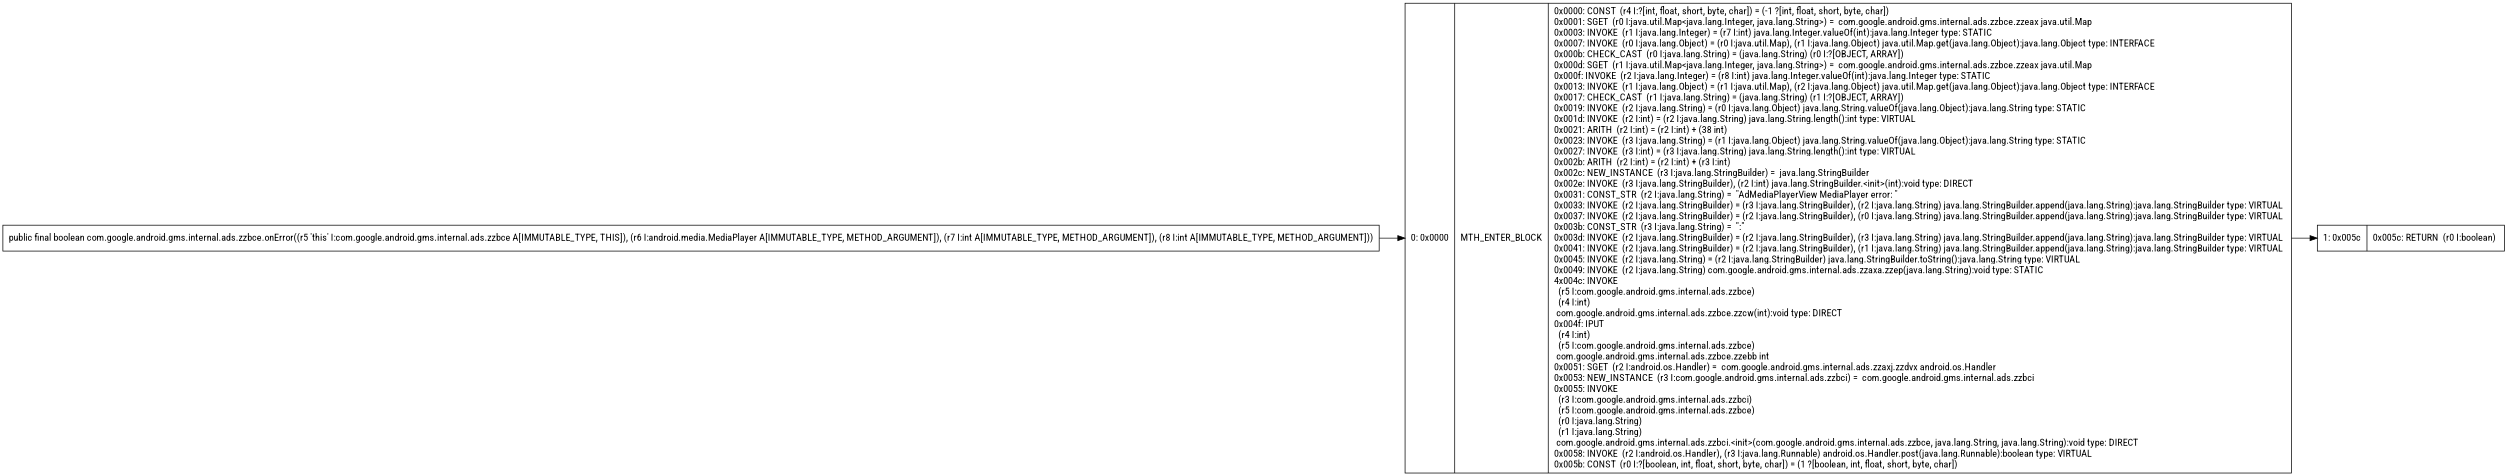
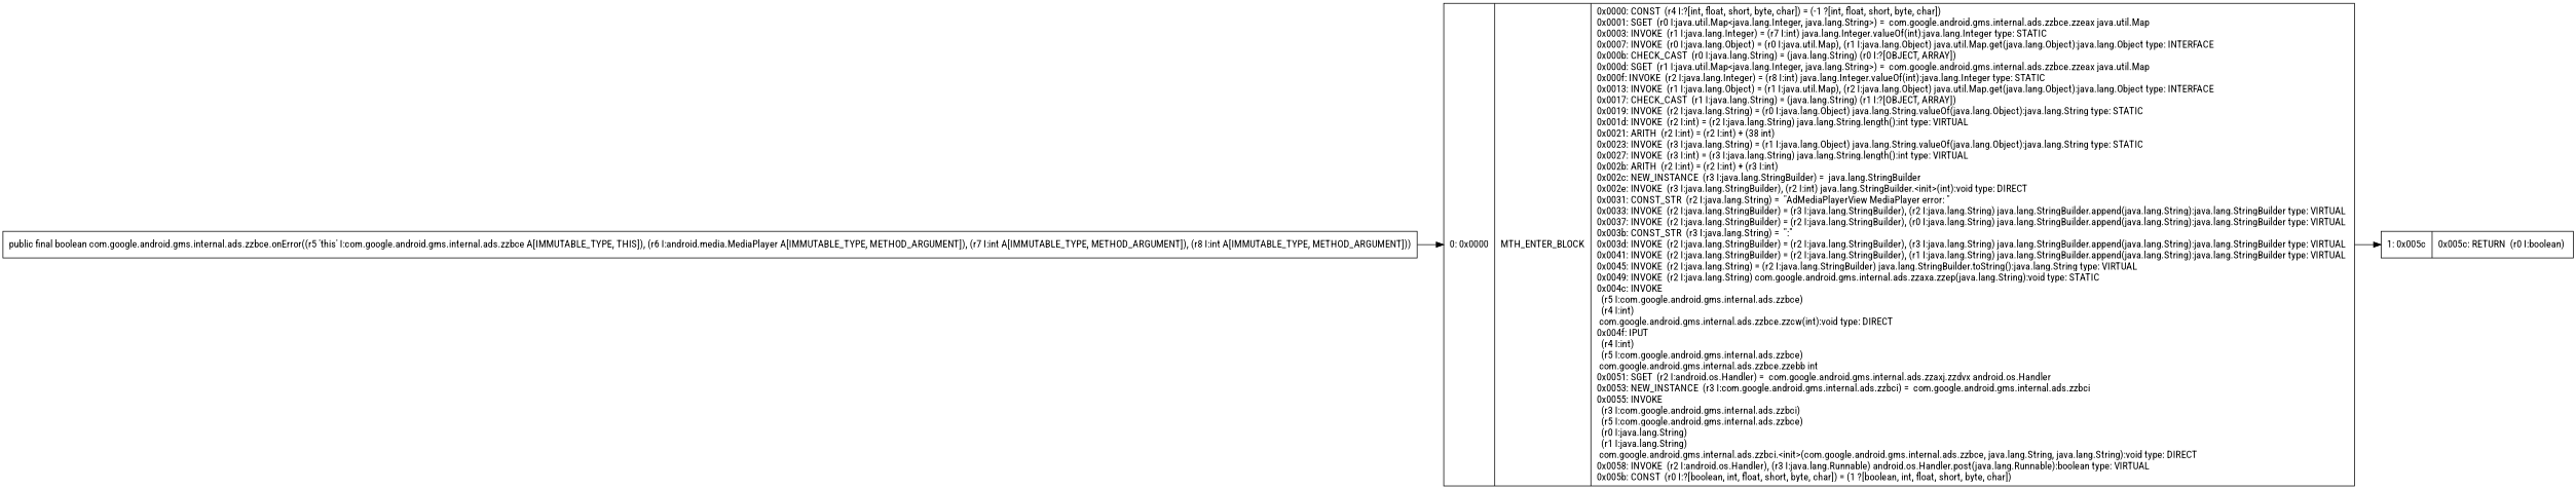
  digraph {
    rankdir=LR
    fontname="Roboto Condensed"
    node [shape=record fontname="Roboto Condensed"]
    edge [fontname="Roboto Condensed"]
-   n1 [label="{0\:\ 0x0000|MTH_ENTER_BLOCK\l|0x0000: CONST  (r4 I:?[int, float, short, byte, char]) = (\-1 ?[int, float, short, byte, char]) \l0x0001: SGET  (r0 I:java.util.Map\<java.lang.Integer, java.lang.String\>) =  com.google.android.gms.internal.ads.zzbce.zzeax java.util.Map \l0x0003: INVOKE  (r1 I:java.lang.Integer) = (r7 I:int) java.lang.Integer.valueOf(int):java.lang.Integer type: STATIC \l0x0007: INVOKE  (r0 I:java.lang.Object) = (r0 I:java.util.Map), (r1 I:java.lang.Object) java.util.Map.get(java.lang.Object):java.lang.Object type: INTERFACE \l0x000b: CHECK_CAST  (r0 I:java.lang.String) = (java.lang.String) (r0 I:?[OBJECT, ARRAY]) \l0x000d: SGET  (r1 I:java.util.Map\<java.lang.Integer, java.lang.String\>) =  com.google.android.gms.internal.ads.zzbce.zzeax java.util.Map \l0x000f: INVOKE  (r2 I:java.lang.Integer) = (r8 I:int) java.lang.Integer.valueOf(int):java.lang.Integer type: STATIC \l0x0013: INVOKE  (r1 I:java.lang.Object) = (r1 I:java.util.Map), (r2 I:java.lang.Object) java.util.Map.get(java.lang.Object):java.lang.Object type: INTERFACE \l0x0017: CHECK_CAST  (r1 I:java.lang.String) = (java.lang.String) (r1 I:?[OBJECT, ARRAY]) \l0x0019: INVOKE  (r2 I:java.lang.String) = (r0 I:java.lang.Object) java.lang.String.valueOf(java.lang.Object):java.lang.String type: STATIC \l0x001d: INVOKE  (r2 I:int) = (r2 I:java.lang.String) java.lang.String.length():int type: VIRTUAL \l0x0021: ARITH  (r2 I:int) = (r2 I:int) + (38 int) \l0x0023: INVOKE  (r3 I:java.lang.String) = (r1 I:java.lang.Object) java.lang.String.valueOf(java.lang.Object):java.lang.String type: STATIC \l0x0027: INVOKE  (r3 I:int) = (r3 I:java.lang.String) java.lang.String.length():int type: VIRTUAL \l0x002b: ARITH  (r2 I:int) = (r2 I:int) + (r3 I:int) \l0x002c: NEW_INSTANCE  (r3 I:java.lang.StringBuilder) =  java.lang.StringBuilder \l0x002e: INVOKE  (r3 I:java.lang.StringBuilder), (r2 I:int) java.lang.StringBuilder.\<init\>(int):void type: DIRECT \l0x0031: CONST_STR  (r2 I:java.lang.String) =  \"AdMediaPlayerView MediaPlayer error: \" \l0x0033: INVOKE  (r2 I:java.lang.StringBuilder) = (r3 I:java.lang.StringBuilder), (r2 I:java.lang.String) java.lang.StringBuilder.append(java.lang.String):java.lang.StringBuilder type: VIRTUAL \l0x0037: INVOKE  (r2 I:java.lang.StringBuilder) = (r2 I:java.lang.StringBuilder), (r0 I:java.lang.String) java.lang.StringBuilder.append(java.lang.String):java.lang.StringBuilder type: VIRTUAL \l0x003b: CONST_STR  (r3 I:java.lang.String) =  \":\" \l0x003d: INVOKE  (r2 I:java.lang.StringBuilder) = (r2 I:java.lang.StringBuilder), (r3 I:java.lang.String) java.lang.StringBuilder.append(java.lang.String):java.lang.StringBuilder type: VIRTUAL \l0x0041: INVOKE  (r2 I:java.lang.StringBuilder) = (r2 I:java.lang.StringBuilder), (r1 I:java.lang.String) java.lang.StringBuilder.append(java.lang.String):java.lang.StringBuilder type: VIRTUAL \l0x0045: INVOKE  (r2 I:java.lang.String) = (r2 I:java.lang.StringBuilder) java.lang.StringBuilder.toString():java.lang.String type: VIRTUAL \l0x0049: INVOKE  (r2 I:java.lang.String) com.google.android.gms.internal.ads.zzaxa.zzep(java.lang.String):void type: STATIC \l4x004c: INVOKE  \l  (r5 I:com.google.android.gms.internal.ads.zzbce)\l  (r4 I:int)\l com.google.android.gms.internal.ads.zzbce.zzcw(int):void type: DIRECT \l0x004f: IPUT  \l  (r4 I:int)\l  (r5 I:com.google.android.gms.internal.ads.zzbce)\l com.google.android.gms.internal.ads.zzbce.zzebb int \l0x0051: SGET  (r2 I:android.os.Handler) =  com.google.android.gms.internal.ads.zzaxj.zzdvx android.os.Handler \l0x0053: NEW_INSTANCE  (r3 I:com.google.android.gms.internal.ads.zzbci) =  com.google.android.gms.internal.ads.zzbci \l0x0055: INVOKE  \l  (r3 I:com.google.android.gms.internal.ads.zzbci)\l  (r5 I:com.google.android.gms.internal.ads.zzbce)\l  (r0 I:java.lang.String)\l  (r1 I:java.lang.String)\l com.google.android.gms.internal.ads.zzbci.\<init\>(com.google.android.gms.internal.ads.zzbce, java.lang.String, java.lang.String):void type: DIRECT \l0x0058: INVOKE  (r2 I:android.os.Handler), (r3 I:java.lang.Runnable) android.os.Handler.post(java.lang.Runnable):boolean type: VIRTUAL \l0x005b: CONST  (r0 I:?[boolean, int, float, short, byte, char]) = (1 ?[boolean, int, float, short, byte, char]) \l}"]
+   n1 [label="{0\:\ 0x0000|MTH_ENTER_BLOCK\l|0x0000: CONST  (r4 I:?[int, float, short, byte, char]) = (\-1 ?[int, float, short, byte, char]) \l0x0001: SGET  (r0 I:java.util.Map\<java.lang.Integer, java.lang.String\>) =  com.google.android.gms.internal.ads.zzbce.zzeax java.util.Map \l0x0003: INVOKE  (r1 I:java.lang.Integer) = (r7 I:int) java.lang.Integer.valueOf(int):java.lang.Integer type: STATIC \l0x0007: INVOKE  (r0 I:java.lang.Object) = (r0 I:java.util.Map), (r1 I:java.lang.Object) java.util.Map.get(java.lang.Object):java.lang.Object type: INTERFACE \l0x000b: CHECK_CAST  (r0 I:java.lang.String) = (java.lang.String) (r0 I:?[OBJECT, ARRAY]) \l0x000d: SGET  (r1 I:java.util.Map\<java.lang.Integer, java.lang.String\>) =  com.google.android.gms.internal.ads.zzbce.zzeax java.util.Map \l0x000f: INVOKE  (r2 I:java.lang.Integer) = (r8 I:int) java.lang.Integer.valueOf(int):java.lang.Integer type: STATIC \l0x0013: INVOKE  (r1 I:java.lang.Object) = (r1 I:java.util.Map), (r2 I:java.lang.Object) java.util.Map.get(java.lang.Object):java.lang.Object type: INTERFACE \l0x0017: CHECK_CAST  (r1 I:java.lang.String) = (java.lang.String) (r1 I:?[OBJECT, ARRAY]) \l0x0019: INVOKE  (r2 I:java.lang.String) = (r0 I:java.lang.Object) java.lang.String.valueOf(java.lang.Object):java.lang.String type: STATIC \l0x001d: INVOKE  (r2 I:int) = (r2 I:java.lang.String) java.lang.String.length():int type: VIRTUAL \l0x0021: ARITH  (r2 I:int) = (r2 I:int) + (38 int) \l0x0023: INVOKE  (r3 I:java.lang.String) = (r1 I:java.lang.Object) java.lang.String.valueOf(java.lang.Object):java.lang.String type: STATIC \l0x0027: INVOKE  (r3 I:int) = (r3 I:java.lang.String) java.lang.String.length():int type: VIRTUAL \l0x002b: ARITH  (r2 I:int) = (r2 I:int) + (r3 I:int) \l0x002c: NEW_INSTANCE  (r3 I:java.lang.StringBuilder) =  java.lang.StringBuilder \l0x002e: INVOKE  (r3 I:java.lang.StringBuilder), (r2 I:int) java.lang.StringBuilder.\<init\>(int):void type: DIRECT \l0x0031: CONST_STR  (r2 I:java.lang.String) =  \"AdMediaPlayerView MediaPlayer error: \" \l0x0033: INVOKE  (r2 I:java.lang.StringBuilder) = (r3 I:java.lang.StringBuilder), (r2 I:java.lang.String) java.lang.StringBuilder.append(java.lang.String):java.lang.StringBuilder type: VIRTUAL \l0x0037: INVOKE  (r2 I:java.lang.StringBuilder) = (r2 I:java.lang.StringBuilder), (r0 I:java.lang.String) java.lang.StringBuilder.append(java.lang.String):java.lang.StringBuilder type: VIRTUAL \l0x003b: CONST_STR  (r3 I:java.lang.String) =  \":\" \l0x003d: INVOKE  (r2 I:java.lang.StringBuilder) = (r2 I:java.lang.StringBuilder), (r3 I:java.lang.String) java.lang.StringBuilder.append(java.lang.String):java.lang.StringBuilder type: VIRTUAL \l0x0041: INVOKE  (r2 I:java.lang.StringBuilder) = (r2 I:java.lang.StringBuilder), (r1 I:java.lang.String) java.lang.StringBuilder.append(java.lang.String):java.lang.StringBuilder type: VIRTUAL \l0x0045: INVOKE  (r2 I:java.lang.String) = (r2 I:java.lang.StringBuilder) java.lang.StringBuilder.toString():java.lang.String type: VIRTUAL \l0x0049: INVOKE  (r2 I:java.lang.String) com.google.android.gms.internal.ads.zzaxa.zzep(java.lang.String):void type: STATIC \l0x004c: INVOKE  \l  (r5 I:com.google.android.gms.internal.ads.zzbce)\l  (r4 I:int)\l com.google.android.gms.internal.ads.zzbce.zzcw(int):void type: DIRECT \l0x004f: IPUT  \l  (r4 I:int)\l  (r5 I:com.google.android.gms.internal.ads.zzbce)\l com.google.android.gms.internal.ads.zzbce.zzebb int \l0x0051: SGET  (r2 I:android.os.Handler) =  com.google.android.gms.internal.ads.zzaxj.zzdvx android.os.Handler \l0x0053: NEW_INSTANCE  (r3 I:com.google.android.gms.internal.ads.zzbci) =  com.google.android.gms.internal.ads.zzbci \l0x0055: INVOKE  \l  (r3 I:com.google.android.gms.internal.ads.zzbci)\l  (r5 I:com.google.android.gms.internal.ads.zzbce)\l  (r0 I:java.lang.String)\l  (r1 I:java.lang.String)\l com.google.android.gms.internal.ads.zzbci.\<init\>(com.google.android.gms.internal.ads.zzbce, java.lang.String, java.lang.String):void type: DIRECT \l0x0058: INVOKE  (r2 I:android.os.Handler), (r3 I:java.lang.Runnable) android.os.Handler.post(java.lang.Runnable):boolean type: VIRTUAL \l0x005b: CONST  (r0 I:?[boolean, int, float, short, byte, char]) = (1 ?[boolean, int, float, short, byte, char]) \l}"]
    n2 [label="{1\:\ 0x005c|0x005c: RETURN  (r0 I:boolean) \l}"]
    n3 [label="{public final boolean com.google.android.gms.internal.ads.zzbce.onError((r5 'this' I:com.google.android.gms.internal.ads.zzbce A[IMMUTABLE_TYPE, THIS]), (r6 I:android.media.MediaPlayer A[IMMUTABLE_TYPE, METHOD_ARGUMENT]), (r7 I:int A[IMMUTABLE_TYPE, METHOD_ARGUMENT]), (r8 I:int A[IMMUTABLE_TYPE, METHOD_ARGUMENT])) }"]
    n1 -> n2
    n3 -> n1
  }
